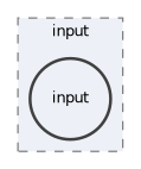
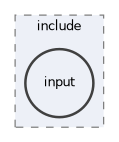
  digraph {
    compound=true
    rankdir=LR
    n1 [color=grey25 fillcolor="#edf0f7" fontname=Helvetica fontsize=10 height=0.2 label=input shape=circle style="filled,bold" width=0.4]
    subgraph cluster_1 {
      bgcolor="#edf0f7"
      fontname=Helvetica
      fontsize=10
-     label=input
+     label=include
      pencolor=grey50
      style="filled,dashed"
      n1
    }
  }
